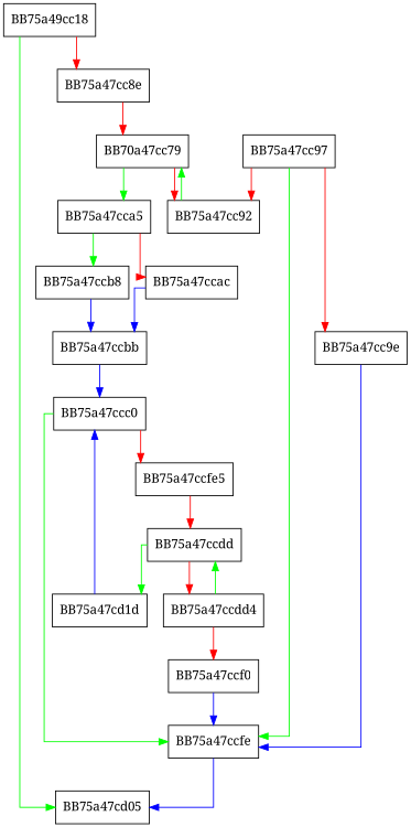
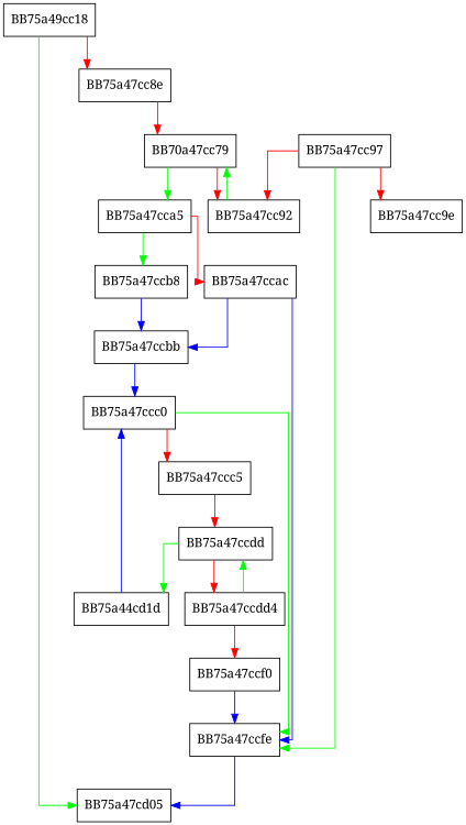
  digraph {
    fontname="Noto Serif"
    splines=ortho
    node [fontname="Noto Serif" shape=box]
    edge [color=red fontname="Noto Serif"]
    n1 [label=BB75a49cc18]
    BB75a47cd05
    n3 [label=BB75a47cc8e]
    n4 [label=BB70a47cc79]
    BB75a47cca5
    BB75a47cc92
    BB75a47ccb8
    BB75a47ccac
    BB75a47ccbb
    BB75a47cc97
    BB75a47ccfe
    BB75a47cc9e
    BB75a47ccc0
-   BB75a47ccc5 [label=BB75a47ccfe5]
+   BB75a47ccc5
    BB75a47ccdd
-   BB75a47cd1d
+   BB75a47cd1d [label=BB75a44cd1d]
    n17 [label=BB75a47ccdd4]
    n18 [label=BB75a47ccf0]
    n1 -> BB75a47cd05 [color=green]
    n1 -> n3
    n3 -> n4
    n4 -> BB75a47cca5 [color=green]
    n4 -> BB75a47cc92
    BB75a47cca5 -> BB75a47ccb8 [color=green]
    BB75a47cca5 -> BB75a47ccac
    BB75a47cc92 -> n4 [color=green]
    BB75a47ccb8 -> BB75a47ccbb [color=blue]
    BB75a47ccac -> BB75a47ccbb [color=blue]
    BB75a47ccbb -> BB75a47ccc0 [color=blue]
    BB75a47cc97 -> BB75a47cc92
    BB75a47cc97 -> BB75a47ccfe [color=green]
    BB75a47cc97 -> BB75a47cc9e
    BB75a47ccfe -> BB75a47cd05 [color=blue]
-   BB75a47cc9e -> BB75a47ccfe [color=blue]
+   BB75a47ccac -> BB75a47ccfe [color=blue]
    BB75a47ccc0 -> BB75a47ccfe [color=green]
    BB75a47ccc0 -> BB75a47ccc5
    BB75a47ccc5 -> BB75a47ccdd
    BB75a47ccdd -> BB75a47cd1d [color=green]
    BB75a47ccdd -> n17
    BB75a47cd1d -> BB75a47ccc0 [color=blue]
    n17 -> BB75a47ccdd [color=green]
    n17 -> n18
    n18 -> BB75a47ccfe [color=blue]
  }
